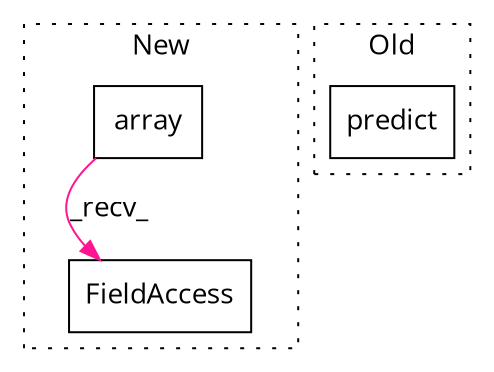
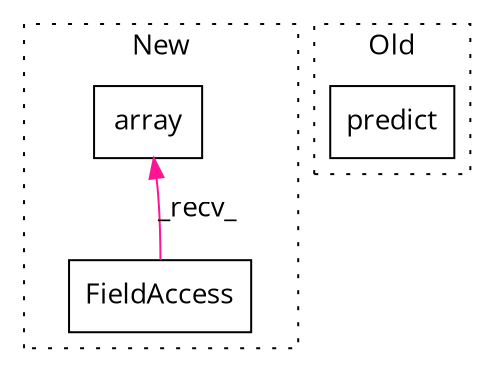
  digraph {
    fontname="Open Sans"
    node [a=32 shape=box fontname="Open Sans"]
    n1 [l="6,1" label=array s="3390,3490"]
    n2 [a=22 l=5 label=FieldAccess s=3384]
    n3 [l="8,1" label=predict s="3869,3884"]
    subgraph cluster_1 {
      label=New
      style=dotted
      n1
      n2
    }
    subgraph cluster_2 {
      label=Old
      style=dotted
      n3
    }
-   n1 -> n2 [label=_recv_ color=deeppink arrowhead=normal fontname="Open Sans"]
+   n2 -> n1 [label=_recv_ color=deeppink arrowhead=normal fontname="Open Sans"]
  }
